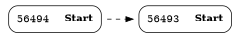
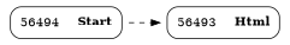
  digraph {
    rankdir=LR
    node [shape=none]
-   n1 [label=<<TABLE border='1' cellspacing='0' cellpadding='10' style='rounded' ><TR><TD border='0'>56493</TD><TD border='0'><B>Start</B></TD></TR></TABLE>>]
+   n1 [label=<<TABLE border='1' cellspacing='0' cellpadding='10' style='rounded' ><TR><TD border='0'>56493</TD><TD border='0'><B>Html</B></TD></TR></TABLE>>]
    n2 [label=<<TABLE border='1' cellspacing='0' cellpadding='10' style='rounded' ><TR><TD border='0'>56494</TD><TD border='0'><B>Start</B></TD></TR></TABLE>>]
    n2 -> n1 [weight=2 style=dashed]
  }
